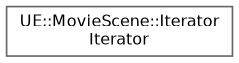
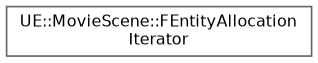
  digraph {
    rankdir=LR
-   n1 [color=grey40 fillcolor=white fontname=Helvetica fontsize=10 height=0.2 label="UE::MovieScene::Iterator\lIterator" shape=box style=filled width=0.4]
+   n1 [color=grey40 fillcolor=white fontname=Helvetica fontsize=10 height=0.2 label="UE::MovieScene::FEntityAllocation\lIterator" shape=box style=filled width=0.4]
  }
